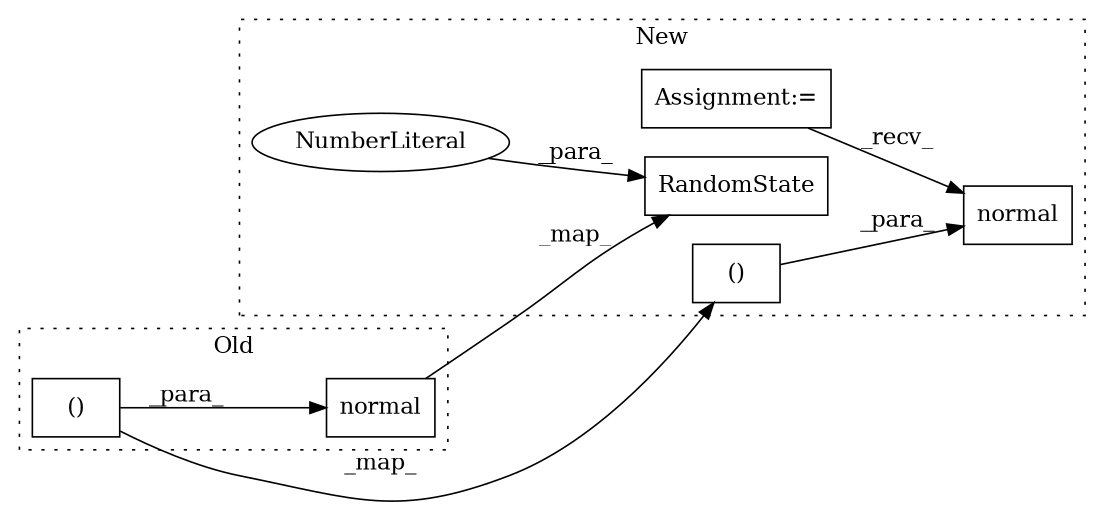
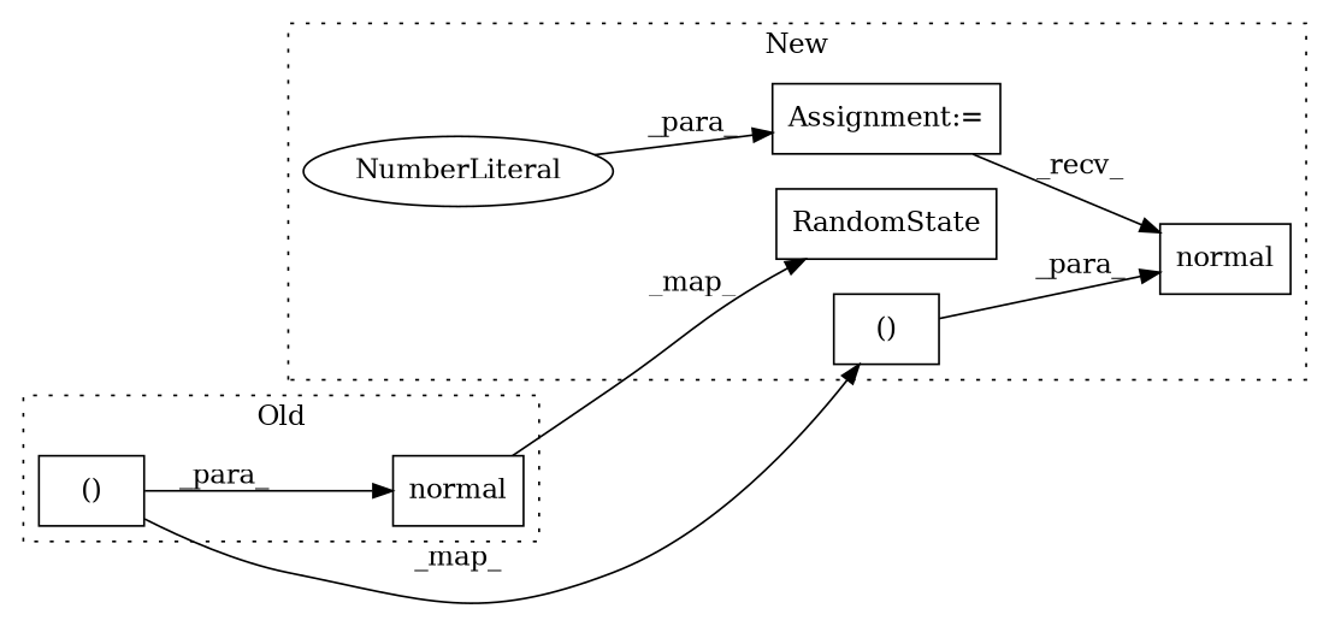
  digraph {
    rankdir=LR
    node [a=32 l="12,2" shape=box]
    n1 [label=normal s="2150,2178"]
    n2 [a=106 l=16 label="()" s=2162]
    n3 [l="12,1" label=RandomState s="2027,2040"]
    n4 [label=normal s="2178,2206"]
    n5 [a=34 l=1 label=NumberLiteral s=2039 shape=ellipse]
    n6 [a=7 l=1 label="Assignment:=" s=2013]
    n7 [a=106 l=16 label="()" s=2190]
    subgraph cluster_1 {
      label=Old
      style=dotted
      n1
      n2
    }
    subgraph cluster_2 {
      label=New
      style=dotted
      n3
      n4
      n5
      n6
      n7
    }
    n1 -> n3 [label=_map_]
    n2 -> n1 [label=_para_]
    n2 -> n7 [label=_map_]
-   n5 -> n3 [label=_para_]
+   n5 -> n6 [label=_para_]
    n6 -> n4 [label=_recv_]
    n7 -> n4 [label=_para_]
  }
